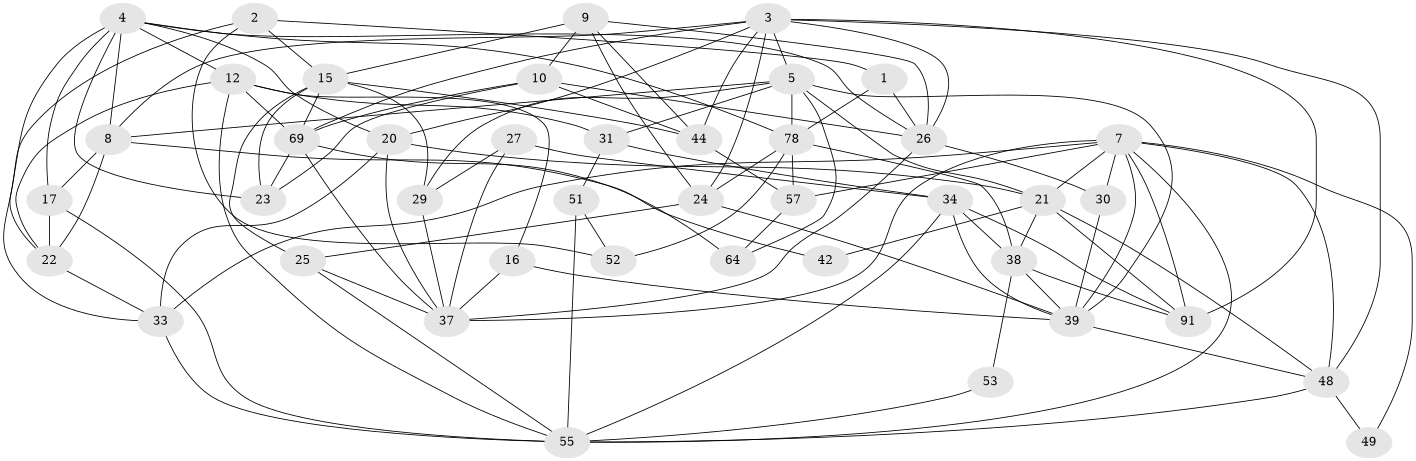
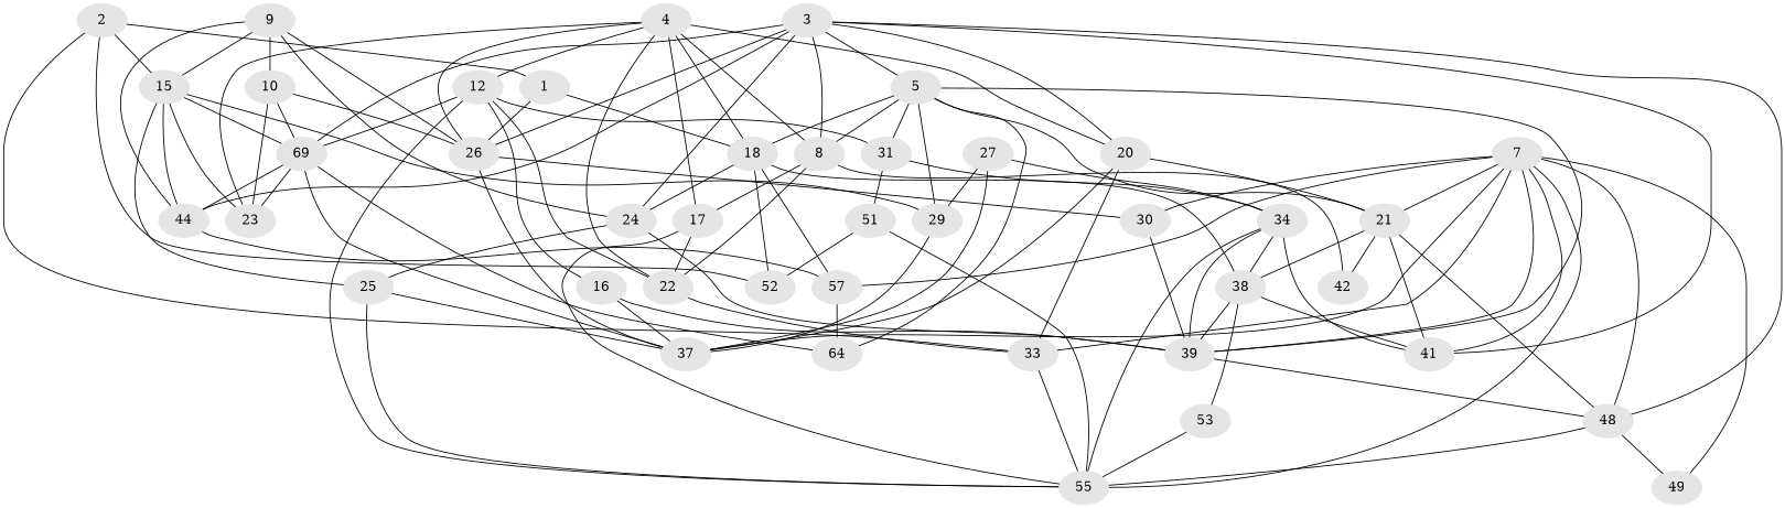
  graph {
    node [color=gray90 style=filled]
-   18 [super="+61" label=78]
+   18 [super="+61"]
    52
    24 [super="+54"]
    57 [super="+69"]
    38 [super="+58"]
    1
    26 [super="+43"]
    30 [super="+35"]
    37 [super="+50"]
    2 [super="+13"]
    15 [super="+70"]
    33
    12 [super="+62"]
    n14 [label=69 super="+45"]
    22 [super="+47"]
    31 [super="+67"]
    55 [super="+59"]
    16
    44 [super="+46"]
    23 [super="+36"]
    29 [super="+40"]
    25
    3 [super="+56"]
    5 [super="+32"]
    8 [super="+11"]
    20 [super="+63"]
-   41 [super="+68" label=91]
+   41 [super="+68"]
    48 [super="+66"]
    21 [super="+65"]
    39 [super="+71"]
    64
    17 [super="+28"]
    42
    49
    4 [super="+6"]
    34
    51
    7 [super="+14"]
    10 [super="+60"]
    9
    53
    27
    18 -- 52
    18 -- 24
    18 -- 57
    18 -- 38
    24 -- 25
    24 -- 39
    57 -- 64 [weight=2]
    38 -- 41
    38 -- 39
    38 -- 53
    1 -- 18
    1 -- 26
    26 -- 30
    26 -- 37
    30 -- 39
    2 -- 52
    2 -- 1
    2 -- 15
    2 -- 33
    15 -- n14
    15 -- 44
    15 -- 23
    15 -- 29
    15 -- 25
    33 -- 55
    12 -- n14
    12 -- 22
    12 -- 31
    12 -- 55
    12 -- 16
    n14 -- 37
-   10 -- 44
+   n14 -- 44
    n14 -- 23
    n14 -- 64
    22 -- 33
    31 -- 34
    31 -- 51
    16 -- 37
    16 -- 39
    44 -- 57
    29 -- 37
    25 -- 37
    25 -- 55
    3 -- 24
    3 -- 26 [weight=2]
    3 -- n14
    3 -- 44
    3 -- 5
    3 -- 8
    3 -- 20
    3 -- 41
    3 -- 48
    5 -- 18
    5 -- 31
    5 -- 29
    5 -- 8
    5 -- 21
    5 -- 39
    5 -- 64
    8 -- 22
    8 -- 17
    8 -- 42
    20 -- 37
    20 -- 33
    20 -- 21
    48 -- 55
    48 -- 49
    21 -- 38
    21 -- 41
    21 -- 48
    21 -- 42
    39 -- 48
    17 -- 22
    17 -- 55
    4 -- 18
    4 -- 26
    4 -- 12
    4 -- 22
    4 -- 23
    4 -- 8
    4 -- 20
    4 -- 17 [weight=2]
    34 -- 38
    34 -- 55
    34 -- 41
    34 -- 39
    51 -- 52
    51 -- 55
    7 -- 57
    7 -- 30
    7 -- 37
    7 -- 33
    7 -- 55
    7 -- 41
    7 -- 48
    7 -- 21
    7 -- 39
    7 -- 49
    10 -- 26
    10 -- n14
    10 -- 23
    9 -- 24
    9 -- 26
    9 -- 15
    9 -- 44
    9 -- 10
    53 -- 55
    27 -- 37
    27 -- 29
    27 -- 34
  }
